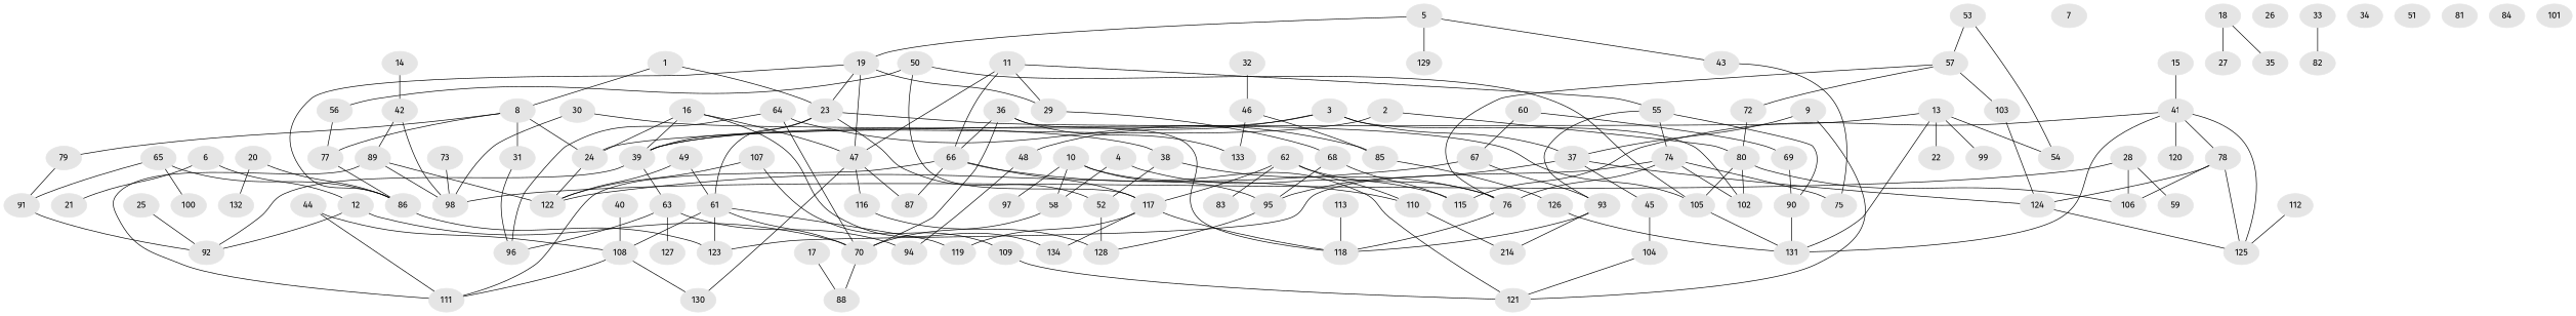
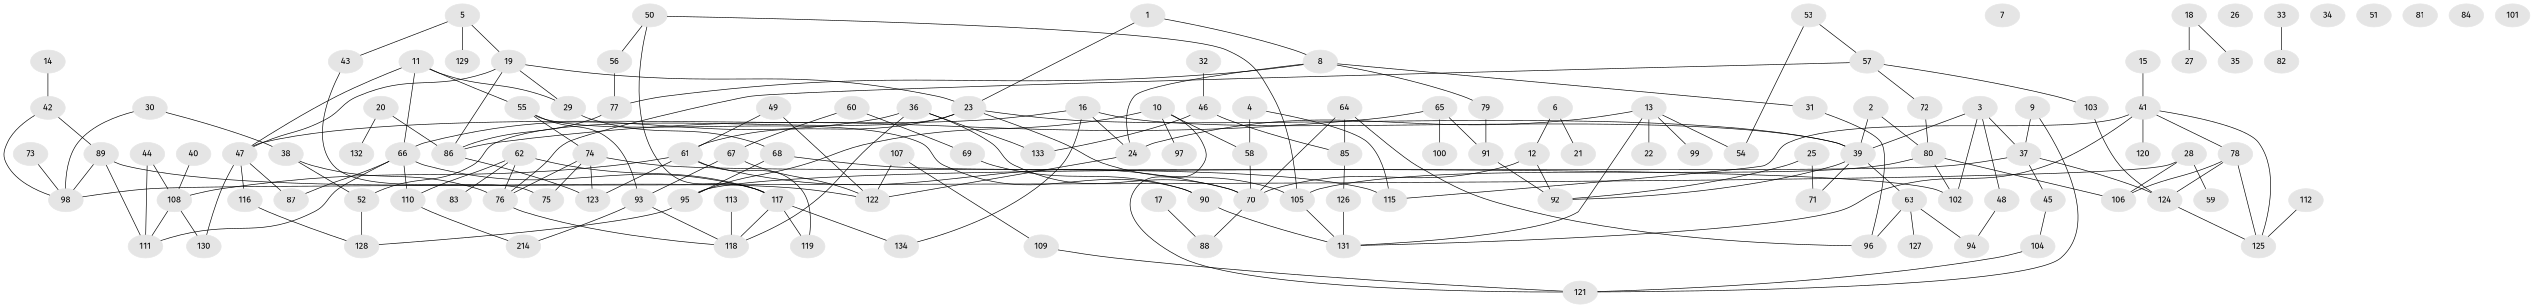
  graph {
    fontname="Fira Sans"
    node [color=gray90 fontname="Fira Sans" style=filled]
    edge [fontname="Fira Sans"]
    1
    8
    23
    24
    31
    77
    79
    39
    52
    61
    105
    2
    80
    92
+   71
    63
    102
    106
    3
    37
    48
    95
    45
    124
    94
    4
    58
    115
    70
    5
    19
    43
    129
    29
    47
    86
    75
    6
    12
    21
    7
    122
    96
    91
    9
    121
    10
    97
    128
    11
    55
    66
    68
    116
    87
    130
    74
    90
    93
    111
    117
    110
    88
    13
    22
    54
    99
    131
    14
    42
    98
    89
    15
    41
    78
    120
    125
    16
    134
    17
    18
    27
    35
    123
    20
    132
    108
    119
    25
    26
    28
    59
    30
    38
    76
    32
    46
    133
    85
    33
    82
    34
    36
    118
    104
    127
    40
    44
    126
    49
    50
    56
    51
    53
    57
    72
    103
    n118 [label=214]
    60
    67
    69
    62
    83
    64
    65
    100
    73
    81
    84
    101
    107
    109
    112
    113
    1 -- 8
    1 -- 23
    8 -- 24
    8 -- 31
    8 -- 77
    8 -- 79
    23 -- 39
    23 -- 52
    23 -- 61
    23 -- 105
    24 -- 122
    31 -- 96
    77 -- 86
    79 -- 91
    39 -- 92
+   39 -- 71
    39 -- 63
    52 -- 128
    61 -- 70
    61 -- 123
    61 -- 108
    61 -- 119
    105 -- 131
    2 -- 39
    2 -- 80
    80 -- 105
    80 -- 102
    80 -- 106
    63 -- 94
    63 -- 96
    63 -- 127
    3 -- 39
    3 -- 102
    3 -- 37
    3 -- 48
    37 -- 95
    37 -- 45
    37 -- 124
    48 -- 94
    95 -- 128
    45 -- 104
    124 -- 125
    4 -- 58
    4 -- 115
    58 -- 70
    70 -- 88
    5 -- 19
    5 -- 43
    5 -- 129
    19 -- 23
    19 -- 29
    19 -- 47
    19 -- 86
    43 -- 75
    29 -- 68
    47 -- 116
    47 -- 87
    47 -- 130
    86 -- 123
    6 -- 12
    6 -- 21
    12 -- 92
    12 -- 70
    91 -- 92
    9 -- 37
    9 -- 121
    10 -- 95
    10 -- 58
    10 -- 121
    10 -- 97
    11 -- 29
    11 -- 47
    11 -- 55
    11 -- 66
    55 -- 74
    55 -- 90
    55 -- 93
    66 -- 87
    66 -- 111
    66 -- 117
    66 -- 110
    68 -- 95
    68 -- 115
    116 -- 128
    74 -- 102
    74 -- 75
    74 -- 123
    74 -- 76
    90 -- 131
    93 -- 118
    93 -- n118
    117 -- 134
    117 -- 119
    117 -- 118
    110 -- n118
    13 -- 24
    13 -- 22
    13 -- 54
    13 -- 99
    13 -- 131
    14 -- 42
    42 -- 98
    42 -- 89
    89 -- 122
    89 -- 111
    89 -- 98
    15 -- 41
    41 -- 115
    41 -- 131
    41 -- 78
    41 -- 120
    41 -- 125
    78 -- 106
    78 -- 124
    78 -- 125
    16 -- 24
    16 -- 39
    16 -- 47
    16 -- 134
    17 -- 88
    18 -- 27
    18 -- 35
    20 -- 86
    20 -- 132
    108 -- 130
    108 -- 111
    25 -- 92
+   25 -- 71
    28 -- 106
    28 -- 98
    28 -- 59
    30 -- 98
    30 -- 38
    38 -- 52
    38 -- 76
    76 -- 118
    32 -- 46
    46 -- 133
    46 -- 85
    85 -- 126
    33 -- 82
    36 -- 70
    36 -- 66
    36 -- 133
    36 -- 118
    104 -- 121
    40 -- 108
    44 -- 111
    44 -- 108
    126 -- 131
    49 -- 61
    49 -- 122
    50 -- 105
    50 -- 117
    50 -- 56
    56 -- 77
    53 -- 54
    53 -- 57
    57 -- 76
    57 -- 72
    57 -- 103
    72 -- 80
    103 -- 124
    60 -- 67
    60 -- 69
    67 -- 122
    67 -- 93
    69 -- 90
    62 -- 117
    62 -- 110
    62 -- 76
    62 -- 83
    64 -- 70
    64 -- 96
    64 -- 85
    65 -- 86
    65 -- 91
    65 -- 100
    73 -- 98
    107 -- 122
    107 -- 109
    109 -- 121
    112 -- 125
    113 -- 118
  }
